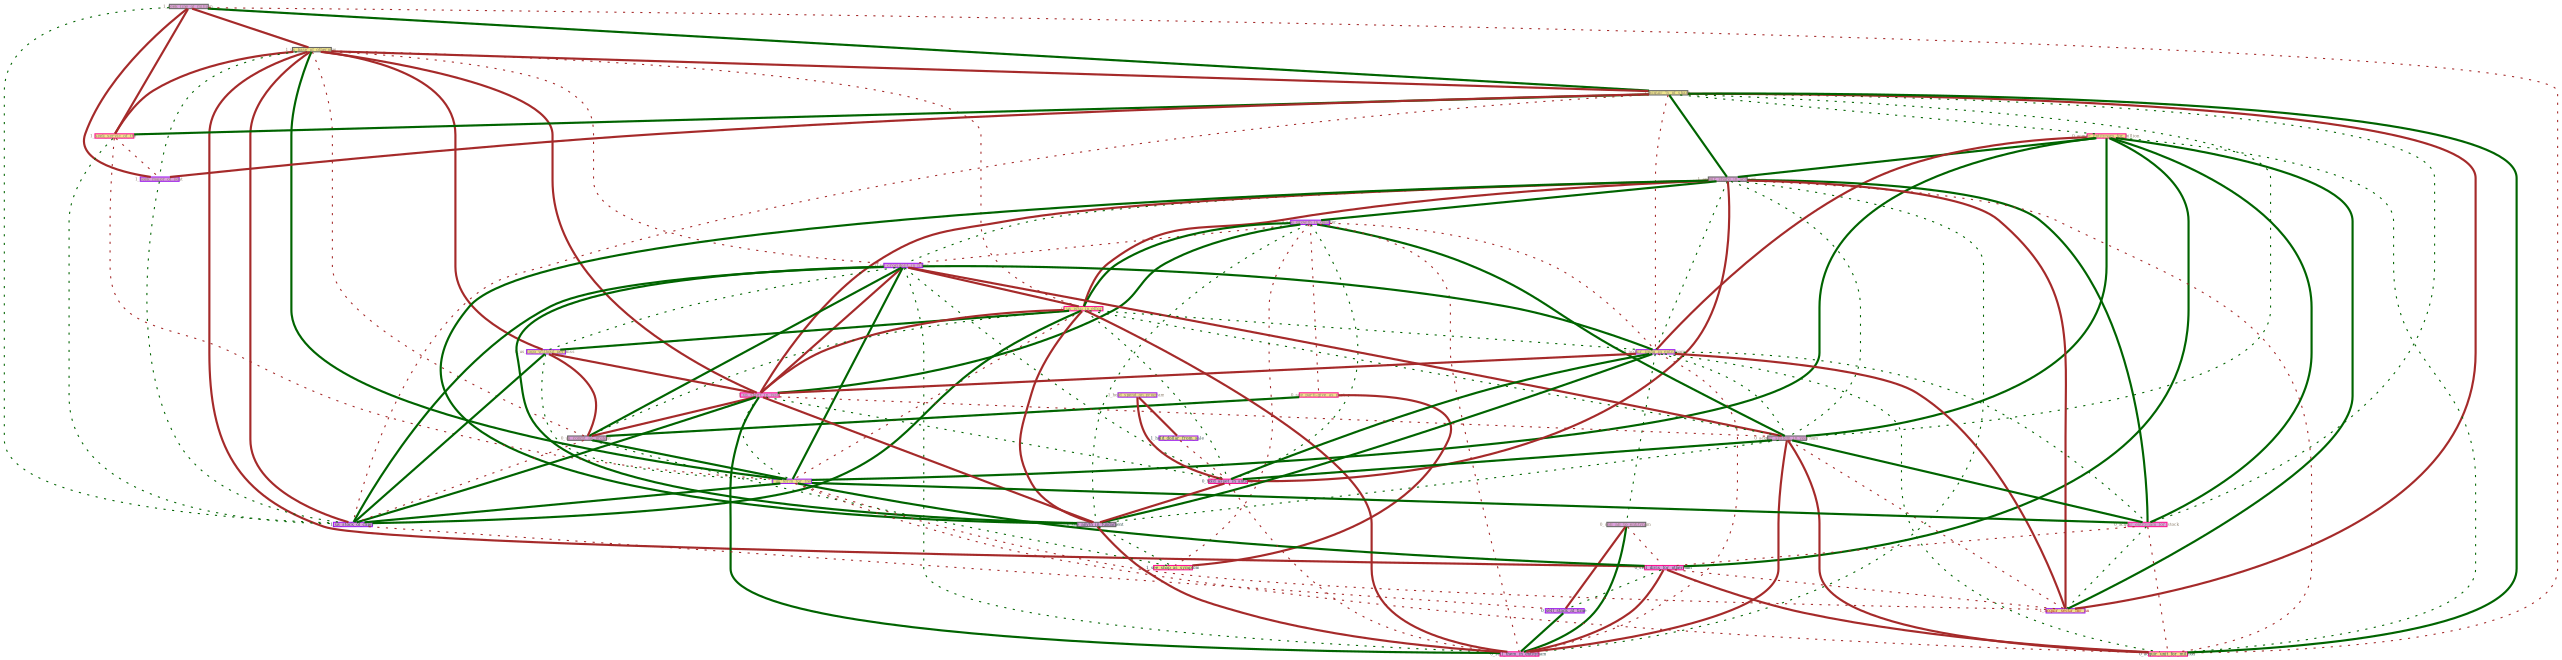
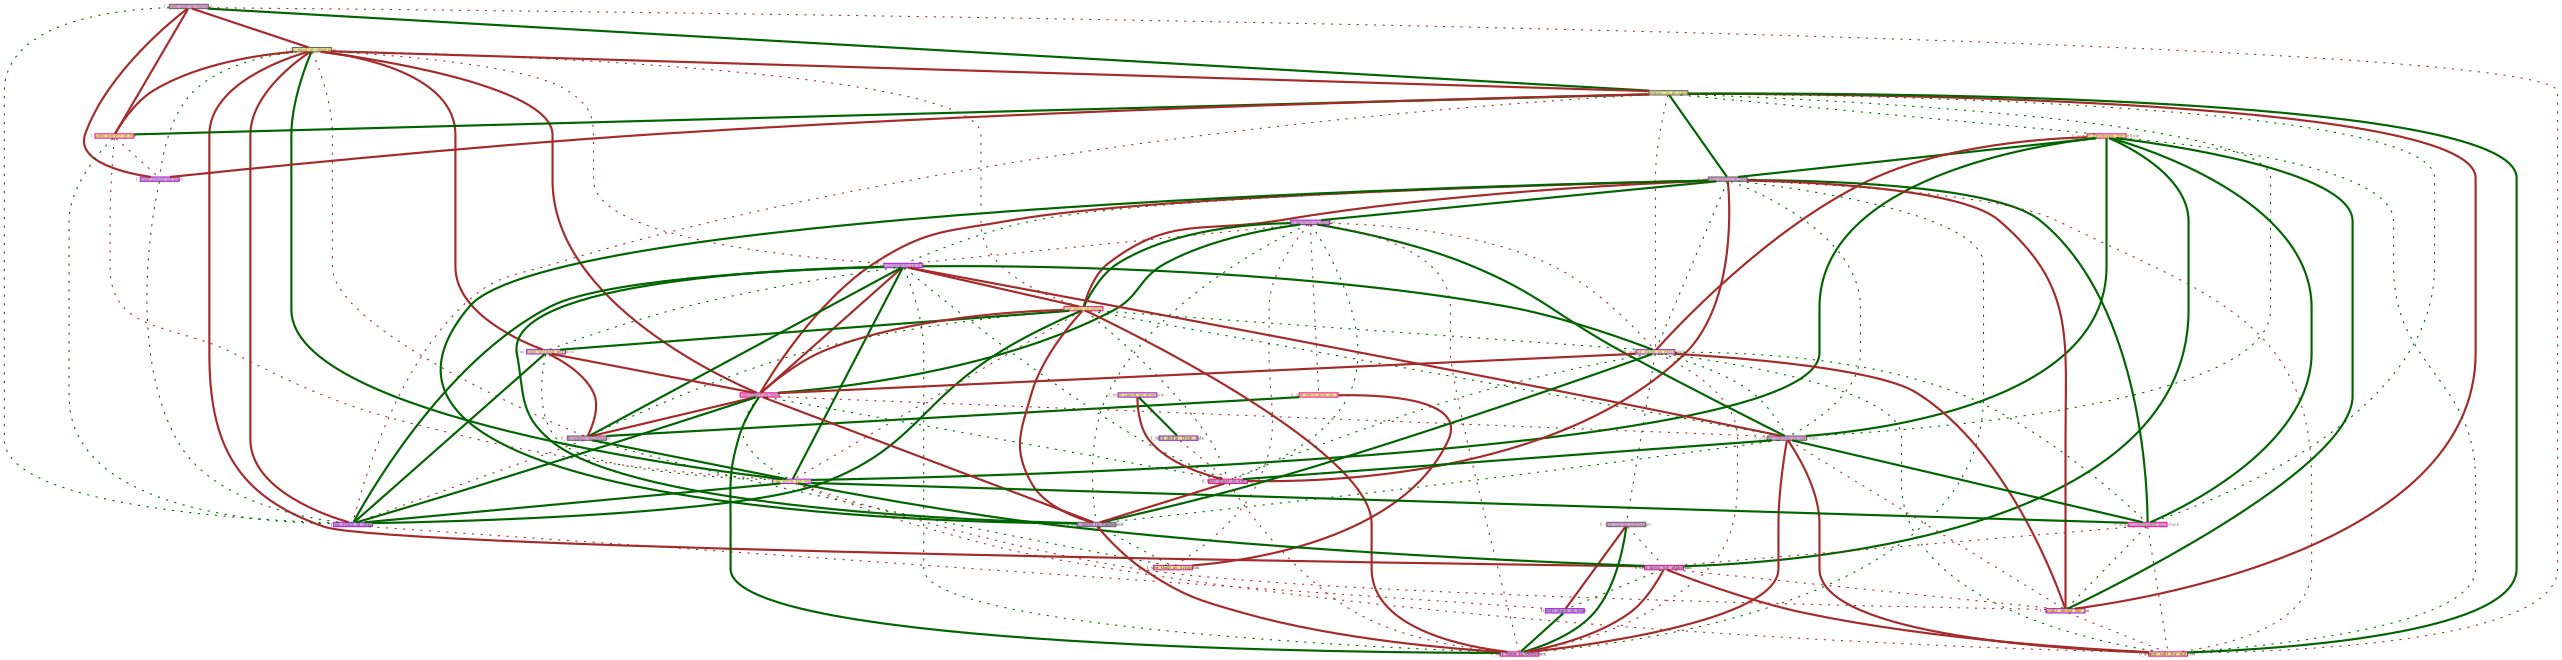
  graph {
    node [color=deeppink fillcolor=plum fixedsize=true fontcolor="#8b7d6b" fontsize=4 shape=polygon style=filled]
    edge [color=darkgreen style=bold w=1]
    "1_seek_line_of_million " [color=gray40 height=.06 width=.5]
    "1_us_base_of_othernum " [color=gray40 fillcolor=khaki height=.06 width=.5]
    "1_acquir_%_of_share " [color=gray40 fillcolor=khaki height=.06 width=.5]
    "0_acquir_entitynam_for_billion " [fillcolor=khaki height=.06 width=.5]
    "1_acquir_share_in_account " [color=gray40 height=.06 width=.5]
    "0_see_growth_in_quarter " [color=purple height=.06 width=.5]
    "0_us_crocidolit_in_filter " [color=purple height=.06 width=.5]
    "0_see_parti-give_as_part " [fillcolor=khaki height=.06 width=.5]
    "1_seek_servic_of_the " [fillcolor=khaki height=.06 width=.5]
    "1_seek_major_of_seat " [color=purple height=.06 width=.5]
    "0_us_issu_in_effort " [fillcolor=khaki height=.06 width=.5]
    "1_hold_spend_on_program " [color=purple fillcolor=khaki height=.06 width=.5]
    "0_us_logo_without_permiss " [color=purple fillcolor=khaki height=.06 width=.5]
    "0_acquir_imag_in_entitynam " [color=purple fillcolor=khaki height=.06 width=.5]
    "1_us_spurt_in_issu " [height=.06 width=.5]
    "0_us_condit_as_pretext " [color=gray40 height=.06 width=.5]
    "0_sell_all_to_entitynam " [color=gray40 height=.06 width=.5]
    "0_acquir_system_in_yearnum " [color=gray40 height=.06 width=.5]
    "1_us_term_for_the " [color=purple fillcolor=khaki height=.06 width=.5]
    "0_acquir_entitynam_for_stock " [height=.06 width=.5]
    "1_acquir_secur_for_an " [color=purple fillcolor=khaki fontcolor="#b22222" height=.06 width=.5]
    "1_us_stock_of_capit " [color=purple fontcolor="#2f4f4f" height=.06 width=.5]
    "0_acquir_unit_for_million " [fillcolor=khaki fontcolor="#2f4f4f" height=.06 width=.5]
    "0_sell_divis_for_othernum " [fontcolor="#2f4f4f" height=.06 width=.5]
    "0_hold_asset_in_anticip " [fontcolor="#2f4f4f" height=.06 width=.5]
    "0_see_anyth_in_fundament " [color=gray40 fontcolor="#2f4f4f" height=.06 width=.5]
    "0_sell_them_in_entitynam " [fontcolor="#2f4f4f" height=.06 width=.5]
    n28 [fillcolor=khaki fontcolor="#2f4f4f" height=.06 label="1_see_shop_as_symptom" width=.5]
    "1_hold_dollar_from_sale " [color=purple fillcolor=khaki fontcolor="#2f4f4f" height=.06 width=.5]
    "0_sell_stock_at_time " [color=purple fontcolor="#2f4f4f" height=.06 width=.5]
    subgraph sub_1 {
      "1_seek_line_of_million "
      "1_us_base_of_othernum "
      "1_acquir_%_of_share "
      "0_acquir_entitynam_for_billion "
      "1_acquir_share_in_account "
      "0_see_growth_in_quarter "
      "0_us_crocidolit_in_filter "
      "0_see_parti-give_as_part "
      "1_seek_servic_of_the "
      "1_seek_major_of_seat "
      "0_us_issu_in_effort "
      "1_hold_spend_on_program "
      "0_us_logo_without_permiss "
      "0_acquir_imag_in_entitynam "
      "1_us_spurt_in_issu "
      "0_us_condit_as_pretext "
      "0_sell_all_to_entitynam "
      "0_acquir_system_in_yearnum "
      "1_us_term_for_the "
      "0_acquir_entitynam_for_stock "
    }
    subgraph sub_2 {
      "1_acquir_secur_for_an "
    }
    "1_seek_line_of_million " -- "1_us_base_of_othernum " [color=brown]
    "1_seek_line_of_million " -- "1_acquir_%_of_share "
    "1_seek_line_of_million " -- "1_seek_servic_of_the " [color=brown w=2]
    "1_seek_line_of_million " -- "1_seek_major_of_seat " [color=brown w=2]
    "1_seek_line_of_million " -- "1_us_stock_of_capit " [style=dotted]
    "1_seek_line_of_million " -- "0_acquir_unit_for_million " [color=brown style=dotted]
    "1_us_base_of_othernum " -- "1_acquir_%_of_share " [color=brown]
    "1_us_base_of_othernum " -- "0_us_crocidolit_in_filter " [color=brown style=dotted]
    "1_us_base_of_othernum " -- "1_seek_servic_of_the " [color=brown]
    "1_us_base_of_othernum " -- "1_seek_major_of_seat " [style=dotted]
    "1_us_base_of_othernum " -- "0_us_issu_in_effort " [color=brown style=dotted]
    "1_us_base_of_othernum " -- "0_us_logo_without_permiss " [color=brown]
    "1_us_base_of_othernum " -- "1_us_spurt_in_issu " [color=brown]
    "1_us_base_of_othernum " -- "0_us_condit_as_pretext " [color=brown style=dotted]
    "1_us_base_of_othernum " -- "1_us_term_for_the "
    "1_us_base_of_othernum " -- "1_us_stock_of_capit " [color=brown w=2]
    "1_us_base_of_othernum " -- "0_sell_divis_for_othernum " [color=brown]
    "1_acquir_%_of_share " -- "0_acquir_entitynam_for_billion " [style=dotted]
    "1_acquir_%_of_share " -- "1_acquir_share_in_account "
    "1_acquir_%_of_share " -- "1_seek_servic_of_the "
    "1_acquir_%_of_share " -- "1_seek_major_of_seat " [color=brown]
    "1_acquir_%_of_share " -- "0_acquir_imag_in_entitynam " [color=brown style=dotted]
    "1_acquir_%_of_share " -- "0_acquir_system_in_yearnum " [style=dotted]
    "1_acquir_%_of_share " -- "0_acquir_entitynam_for_stock " [style=dotted]
    "1_acquir_%_of_share " -- "1_acquir_secur_for_an " [color=brown]
    "1_acquir_%_of_share " -- "1_us_stock_of_capit " [color=brown style=dotted]
    "1_acquir_%_of_share " -- "0_acquir_unit_for_million "
    "0_acquir_entitynam_for_billion " -- "1_acquir_share_in_account "
    "0_acquir_entitynam_for_billion " -- "0_acquir_imag_in_entitynam " [color=brown]
    "0_acquir_entitynam_for_billion " -- "0_acquir_system_in_yearnum "
    "0_acquir_entitynam_for_billion " -- "1_us_term_for_the "
    "0_acquir_entitynam_for_billion " -- "0_acquir_entitynam_for_stock " [w=3]
    "0_acquir_entitynam_for_billion " -- "1_acquir_secur_for_an " [w=2]
    "0_acquir_entitynam_for_billion " -- "0_acquir_unit_for_million " [style=dotted w=2]
    "0_acquir_entitynam_for_billion " -- "0_sell_divis_for_othernum "
    "1_acquir_share_in_account " -- "0_see_growth_in_quarter "
    "1_acquir_share_in_account " -- "0_us_crocidolit_in_filter " [style=dotted]
    "1_acquir_share_in_account " -- "0_us_issu_in_effort " [color=brown]
    "1_acquir_share_in_account " -- "0_acquir_imag_in_entitynam " [style=dotted w=2]
    "1_acquir_share_in_account " -- "1_us_spurt_in_issu " [color=brown]
    "1_acquir_share_in_account " -- "0_acquir_system_in_yearnum " [style=dotted w=2]
    "1_acquir_share_in_account " -- "0_acquir_entitynam_for_stock "
    "1_acquir_share_in_account " -- "1_acquir_secur_for_an " [color=brown]
    "1_acquir_share_in_account " -- "0_acquir_unit_for_million " [color=brown style=dotted]
    "1_acquir_share_in_account " -- "0_hold_asset_in_anticip " [color=brown]
    "1_acquir_share_in_account " -- "0_see_anyth_in_fundament "
    "1_acquir_share_in_account " -- "0_sell_them_in_entitynam " [style=dotted]
    "0_see_growth_in_quarter " -- "0_us_crocidolit_in_filter " [color=brown style=dotted]
    "0_see_growth_in_quarter " -- "0_see_parti-give_as_part " [color=brown style=dotted]
    "0_see_growth_in_quarter " -- "0_us_issu_in_effort "
    "0_see_growth_in_quarter " -- "0_acquir_imag_in_entitynam " [color=brown style=dotted]
    "0_see_growth_in_quarter " -- "1_us_spurt_in_issu "
    "0_see_growth_in_quarter " -- "0_acquir_system_in_yearnum "
    "0_see_growth_in_quarter " -- "0_hold_asset_in_anticip " [style=dotted]
    "0_see_growth_in_quarter " -- "0_see_anyth_in_fundament " [style=dotted w=2]
    "0_see_growth_in_quarter " -- "0_sell_them_in_entitynam " [color=brown style=dotted]
    "0_see_growth_in_quarter " -- n28 [color=brown style=dotted]
    "0_us_crocidolit_in_filter " -- "0_us_issu_in_effort " [color=brown w=2]
    "0_us_crocidolit_in_filter " -- "0_us_logo_without_permiss " [style=dotted]
    "0_us_crocidolit_in_filter " -- "0_acquir_imag_in_entitynam "
    "0_us_crocidolit_in_filter " -- "1_us_spurt_in_issu " [color=brown w=2]
    "0_us_crocidolit_in_filter " -- "0_us_condit_as_pretext "
    "0_us_crocidolit_in_filter " -- "0_acquir_system_in_yearnum " [color=brown]
    "0_us_crocidolit_in_filter " -- "1_us_term_for_the "
    "0_us_crocidolit_in_filter " -- "1_us_stock_of_capit "
    "0_us_crocidolit_in_filter " -- "0_hold_asset_in_anticip " [style=dotted]
    "0_us_crocidolit_in_filter " -- "0_see_anyth_in_fundament "
    "0_us_crocidolit_in_filter " -- "0_sell_them_in_entitynam " [style=dotted]
    "0_see_parti-give_as_part " -- "0_us_condit_as_pretext "
    "0_see_parti-give_as_part " -- n28 [color=brown w=2]
    "1_seek_servic_of_the " -- "1_seek_major_of_seat " [color=brown style=dotted w=2]
    "1_seek_servic_of_the " -- "1_us_term_for_the " [color=brown style=dotted]
    "1_seek_servic_of_the " -- "1_us_stock_of_capit " [style=dotted]
    "1_seek_major_of_seat " -- "1_us_stock_of_capit " [style=dotted]
    "0_us_issu_in_effort " -- "0_us_logo_without_permiss "
    "0_us_issu_in_effort " -- "0_acquir_imag_in_entitynam " [style=dotted]
    "0_us_issu_in_effort " -- "1_us_spurt_in_issu " [color=brown w=2]
    "0_us_issu_in_effort " -- "0_us_condit_as_pretext " [style=dotted]
    "0_us_issu_in_effort " -- "0_acquir_system_in_yearnum " [style=dotted]
    "0_us_issu_in_effort " -- "1_us_term_for_the " [color=brown style=dotted]
    "0_us_issu_in_effort " -- "1_us_stock_of_capit "
    "0_us_issu_in_effort " -- "0_hold_asset_in_anticip " [style=dotted]
    "0_us_issu_in_effort " -- "0_see_anyth_in_fundament " [color=brown]
    "0_us_issu_in_effort " -- "0_sell_them_in_entitynam " [color=brown]
    "1_hold_spend_on_program " -- "0_hold_asset_in_anticip " [color=brown]
-   "1_hold_spend_on_program " -- "1_hold_dollar_from_sale " [color=brown]
+   "1_hold_spend_on_program " -- "1_hold_dollar_from_sale "
    "0_us_logo_without_permiss " -- "1_us_spurt_in_issu " [color=brown]
    "0_us_logo_without_permiss " -- "0_us_condit_as_pretext " [color=brown]
    "0_us_logo_without_permiss " -- "1_us_term_for_the " [style=dotted]
    "0_us_logo_without_permiss " -- "1_us_stock_of_capit "
    "0_acquir_imag_in_entitynam " -- "1_us_spurt_in_issu " [color=brown]
    "0_acquir_imag_in_entitynam " -- "0_sell_all_to_entitynam " [style=dotted]
    "0_acquir_imag_in_entitynam " -- "0_acquir_system_in_yearnum " [style=dotted w=2]
    "0_acquir_imag_in_entitynam " -- "0_acquir_entitynam_for_stock " [style=dotted]
    "0_acquir_imag_in_entitynam " -- "1_acquir_secur_for_an " [color=brown]
    "0_acquir_imag_in_entitynam " -- "0_acquir_unit_for_million " [style=dotted]
-   "0_acquir_imag_in_entitynam " -- "0_hold_asset_in_anticip "
+   "0_acquir_imag_in_entitynam " -- "0_hold_asset_in_anticip " [style=dotted]
    "0_acquir_imag_in_entitynam " -- "0_see_anyth_in_fundament "
    "0_acquir_imag_in_entitynam " -- "0_sell_them_in_entitynam " [color=brown style=dotted w=2]
    "1_us_spurt_in_issu " -- "0_us_condit_as_pretext " [color=brown]
    "1_us_spurt_in_issu " -- "0_acquir_system_in_yearnum " [color=brown style=dotted]
    "1_us_spurt_in_issu " -- "1_us_term_for_the " [style=dotted]
    "1_us_spurt_in_issu " -- "1_us_stock_of_capit "
    "1_us_spurt_in_issu " -- "0_hold_asset_in_anticip " [style=dotted]
    "1_us_spurt_in_issu " -- "0_see_anyth_in_fundament " [color=brown]
    "1_us_spurt_in_issu " -- "0_sell_them_in_entitynam "
    "0_us_condit_as_pretext " -- "1_us_term_for_the "
    "0_us_condit_as_pretext " -- "1_us_stock_of_capit " [color=brown style=dotted]
    "0_us_condit_as_pretext " -- n28 [style=dotted]
    "0_sell_all_to_entitynam " -- "0_sell_divis_for_othernum " [color=brown style=dotted]
    "0_sell_all_to_entitynam " -- "0_sell_them_in_entitynam " [w=2]
    "0_sell_all_to_entitynam " -- "0_sell_stock_at_time " [color=brown]
    "0_acquir_system_in_yearnum " -- "0_acquir_entitynam_for_stock "
    "0_acquir_system_in_yearnum " -- "1_acquir_secur_for_an " [color=brown style=dotted]
    "0_acquir_system_in_yearnum " -- "0_acquir_unit_for_million " [color=brown]
    "0_acquir_system_in_yearnum " -- "0_hold_asset_in_anticip "
    "0_acquir_system_in_yearnum " -- "0_see_anyth_in_fundament " [style=dotted]
    "0_acquir_system_in_yearnum " -- "0_sell_them_in_entitynam " [color=brown]
    "1_us_term_for_the " -- "0_acquir_entitynam_for_stock "
    "1_us_term_for_the " -- "1_acquir_secur_for_an " [color=brown style=dotted]
    "1_us_term_for_the " -- "1_us_stock_of_capit "
    "1_us_term_for_the " -- "0_acquir_unit_for_million " [color=brown style=dotted]
    "1_us_term_for_the " -- "0_sell_divis_for_othernum "
    "0_acquir_entitynam_for_stock " -- "1_acquir_secur_for_an " [style=dotted w=2]
    "0_acquir_entitynam_for_stock " -- "0_acquir_unit_for_million " [color=brown style=dotted w=2]
    "0_acquir_entitynam_for_stock " -- "0_sell_divis_for_othernum " [color=brown style=dotted]
+   "1_acquir_secur_for_an " -- "0_acquir_unit_for_million " [color=brown style=dotted w=2]
    "1_us_stock_of_capit " -- "0_sell_stock_at_time " [color=brown style=dotted]
    "0_sell_divis_for_othernum " -- "1_acquir_secur_for_an " [color=brown style=dotted]
    "0_sell_divis_for_othernum " -- "0_acquir_unit_for_million " [color=brown]
    "0_sell_divis_for_othernum " -- "0_sell_them_in_entitynam " [color=brown]
    "0_sell_divis_for_othernum " -- "0_sell_stock_at_time " [style=dotted]
    "0_hold_asset_in_anticip " -- "0_see_anyth_in_fundament " [color=brown]
    "0_hold_asset_in_anticip " -- "0_sell_them_in_entitynam " [color=brown style=dotted]
    "0_see_anyth_in_fundament " -- "0_sell_them_in_entitynam " [color=brown]
    "0_see_anyth_in_fundament " -- n28 [style=dotted]
    "1_hold_dollar_from_sale " -- "0_hold_asset_in_anticip " [color=brown style=dotted]
    "0_sell_stock_at_time " -- "0_sell_them_in_entitynam "
  }
